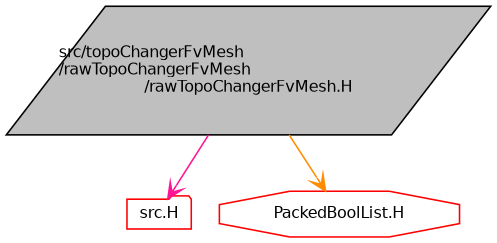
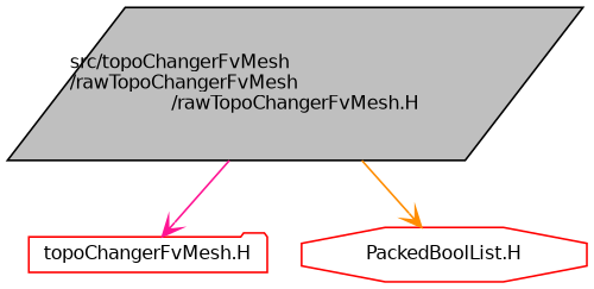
  digraph {
    node [color=red fontname=Helvetica fontsize=10]
    edge [fontname=Helvetica fontsize=10 labelfontname=Helvetica labelfontsize=10 style=solid arrowhead=vee]
    n1 [color=black fillcolor=grey75 fontcolor=black height=0.2 label="src/topoChangerFvMesh\l/rawTopoChangerFvMesh\l/rawTopoChangerFvMesh.H" shape=parallelogram style=filled width=0.4]
-   n2 [height=0.2 label="src.H" shape=folder width=0.4]
+   n2 [height=0.2 label="topoChangerFvMesh.H" shape=folder width=0.4]
    n3 [height=0.2 label="PackedBoolList.H" shape=octagon width=0.4]
    n1 -> n2 [color=deeppink]
    n1 -> n3 [color=darkorange]
  }
